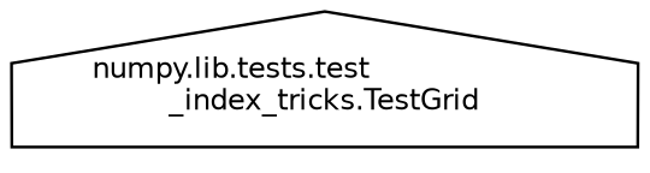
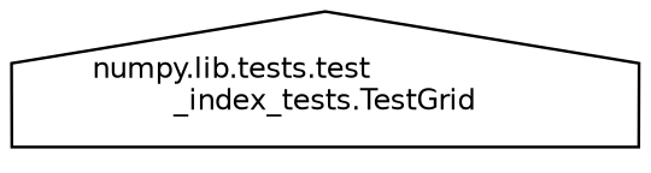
  digraph {
    rankdir=LR
-   n1 [color=black fillcolor=white fontname=Helvetica fontsize=10 height=0.2 label="numpy.lib.tests.test\l_index_tricks.TestGrid" shape=house style=filled width=0.4]
+   n1 [color=black fillcolor=white fontname=Helvetica fontsize=10 height=0.2 label="numpy.lib.tests.test\l_index_tests.TestGrid" shape=house style=filled width=0.4]
  }
